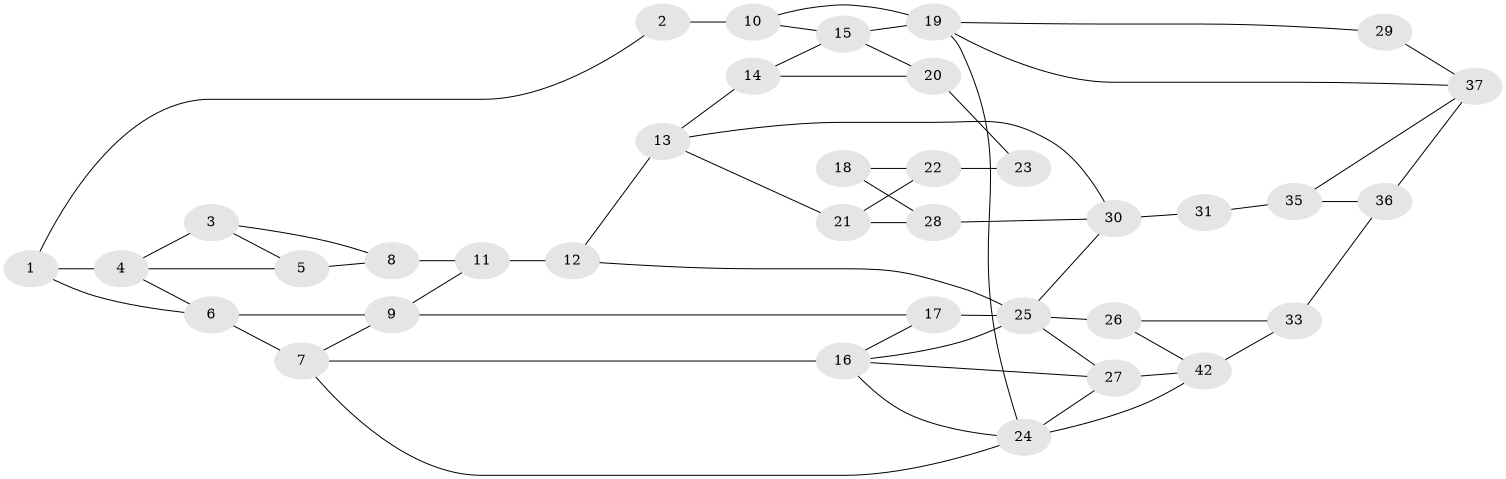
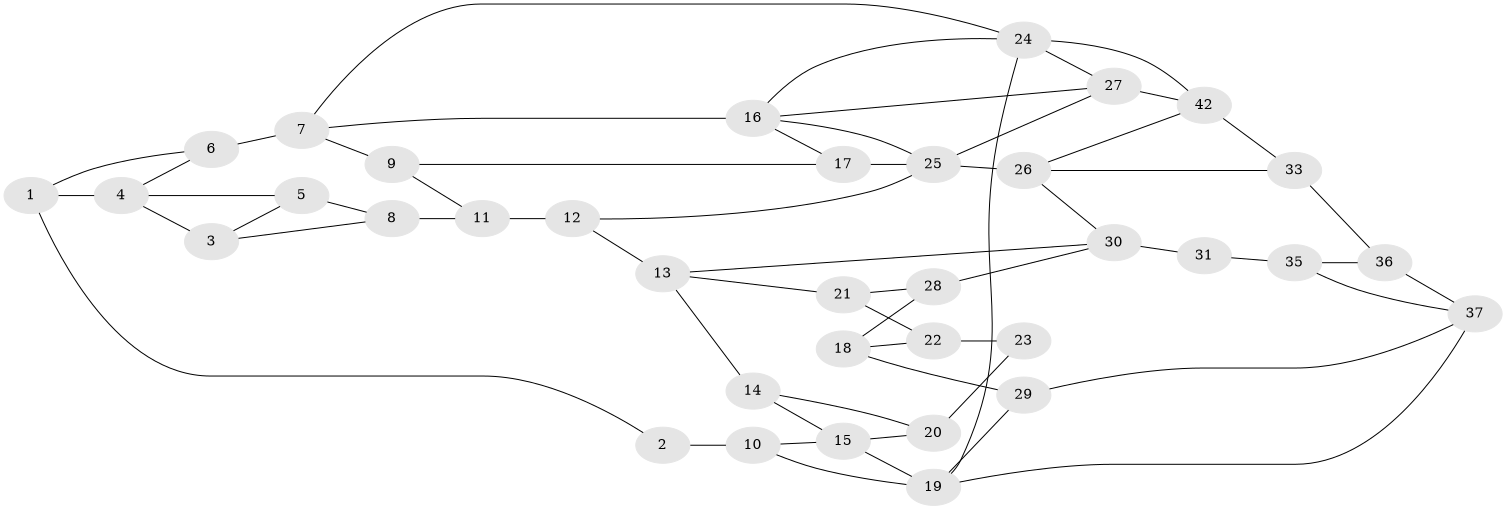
  graph {
    rankdir=LR
    node [color=gray90 style=filled]
    edge [weight=1.0]
    1
    2
    4
    6
    10
    3
    5
    7
    9
    8
    15
    19
    11
    16
    24
    17
    25
    27
    n19 [label=42]
    12
    20
    29
    37
    13
    14
    21
    30
    22
    28
    31
    23
    26
    18
    33
    36
    35
    1 -- 2
    1 -- 4
    1 -- 6
    2 -- 10 [weight=2.0]
    4 -- 6
    4 -- 3
    4 -- 5
    6 -- 7
-   6 -- 9
    10 -- 15
    10 -- 19
    3 -- 5
    3 -- 8
    5 -- 8
    7 -- 9
    7 -- 16
    7 -- 24
    9 -- 11
    9 -- 17
    8 -- 11 [weight=2.0]
    15 -- 19
    15 -- 20
    19 -- 24 [weight=2.0]
    19 -- 29
    19 -- 37
    11 -- 12
    16 -- 24
    16 -- 17
    16 -- 25
    16 -- 27
    24 -- 27
    24 -- n19
    17 -- 25
    25 -- 27
    25 -- 26
    27 -- n19
    n19 -- 33
    12 -- 25
    12 -- 13
    20 -- 23 [weight=2.0]
    29 -- 37
    13 -- 14
    13 -- 21
    13 -- 30
    14 -- 15
    14 -- 20
    21 -- 22
    21 -- 28
    30 -- 31
    22 -- 23 [weight=2.0]
    28 -- 30
    31 -- 35
    26 -- n19
-   25 -- 30
+   26 -- 30
    26 -- 33
+   18 -- 29
    18 -- 22
    18 -- 28
    33 -- 36
    36 -- 37
    35 -- 37
    35 -- 36
  }
